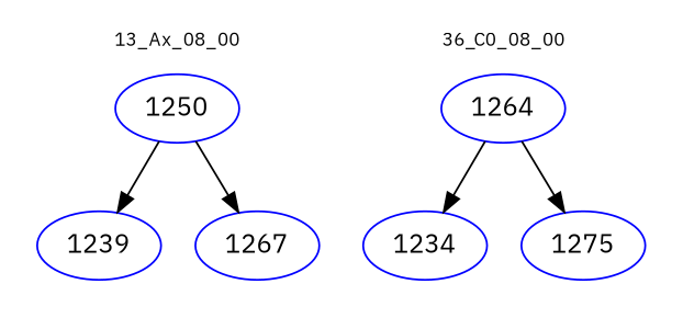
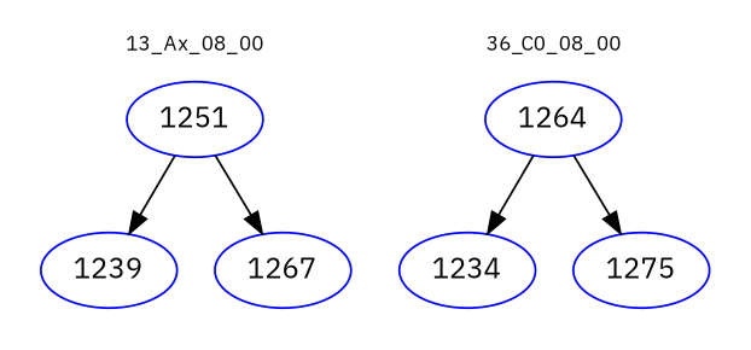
  digraph {
    fontname="IBM Plex Sans"
    node [color=blue fontname="IBM Plex Sans"]
    edge [color=black fontname="IBM Plex Sans"]
-   n1 [label=1250]
+   n1 [label=1251]
    n2 [label=1239]
    n3 [label=1267]
    n4 [label=1264]
    n5 [label=1234]
    n6 [label=1275]
    subgraph cluster_1 {
      color=white
      fontsize=10
      label="13_Ax_08_00"
      n1
      n2
      n3
    }
    subgraph cluster_2 {
      color=white
      fontsize=10
      label="36_C0_08_00"
      n4
      n5
      n6
    }
    n1 -> n2
    n1 -> n3
    n4 -> n5
    n4 -> n6
  }
